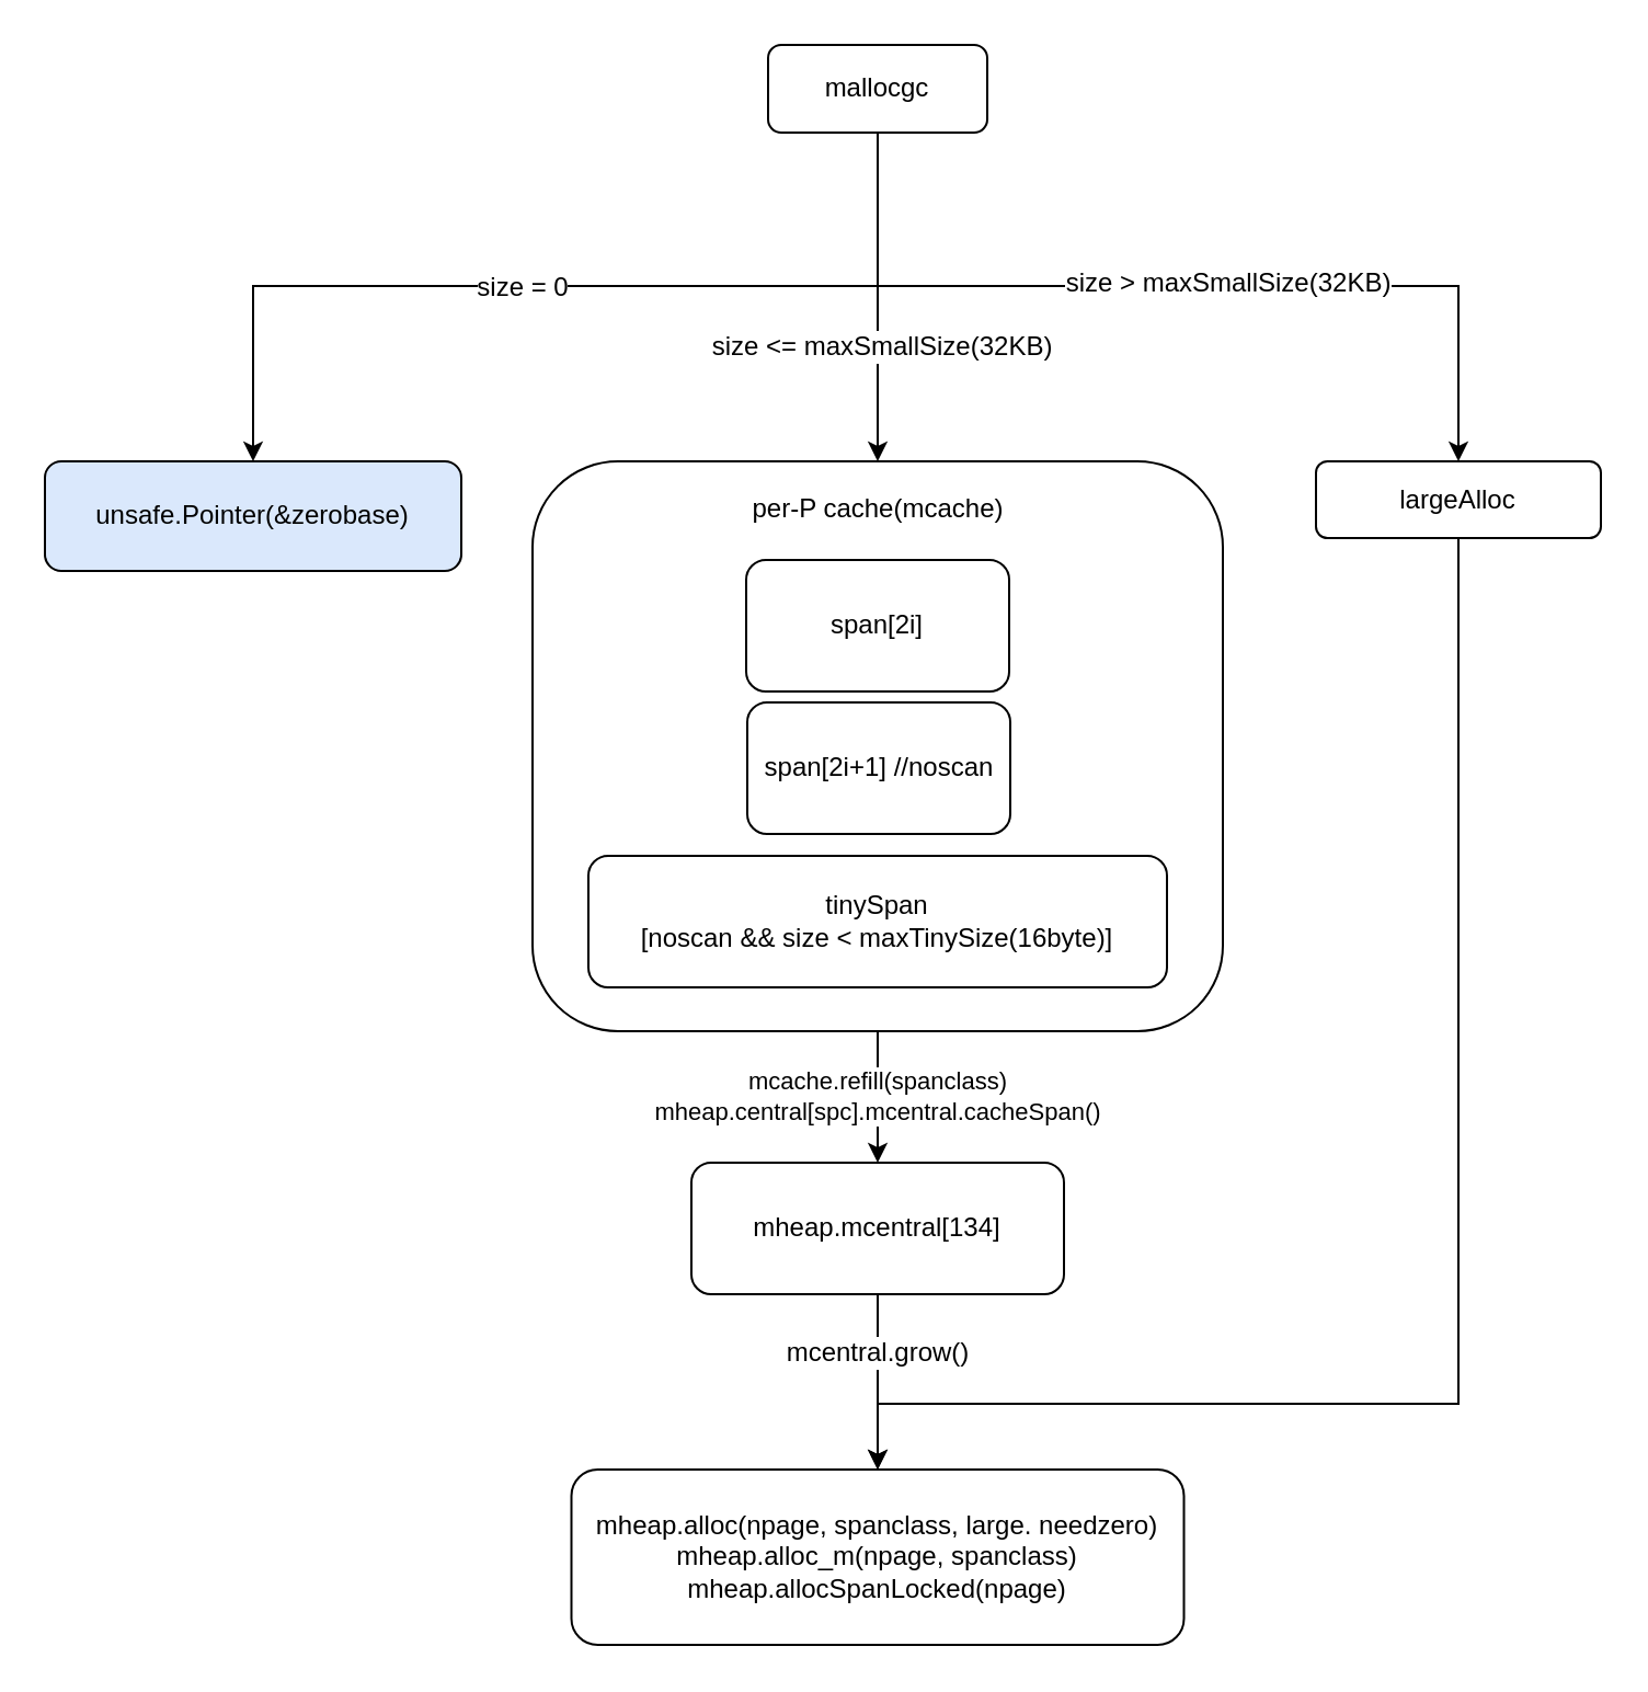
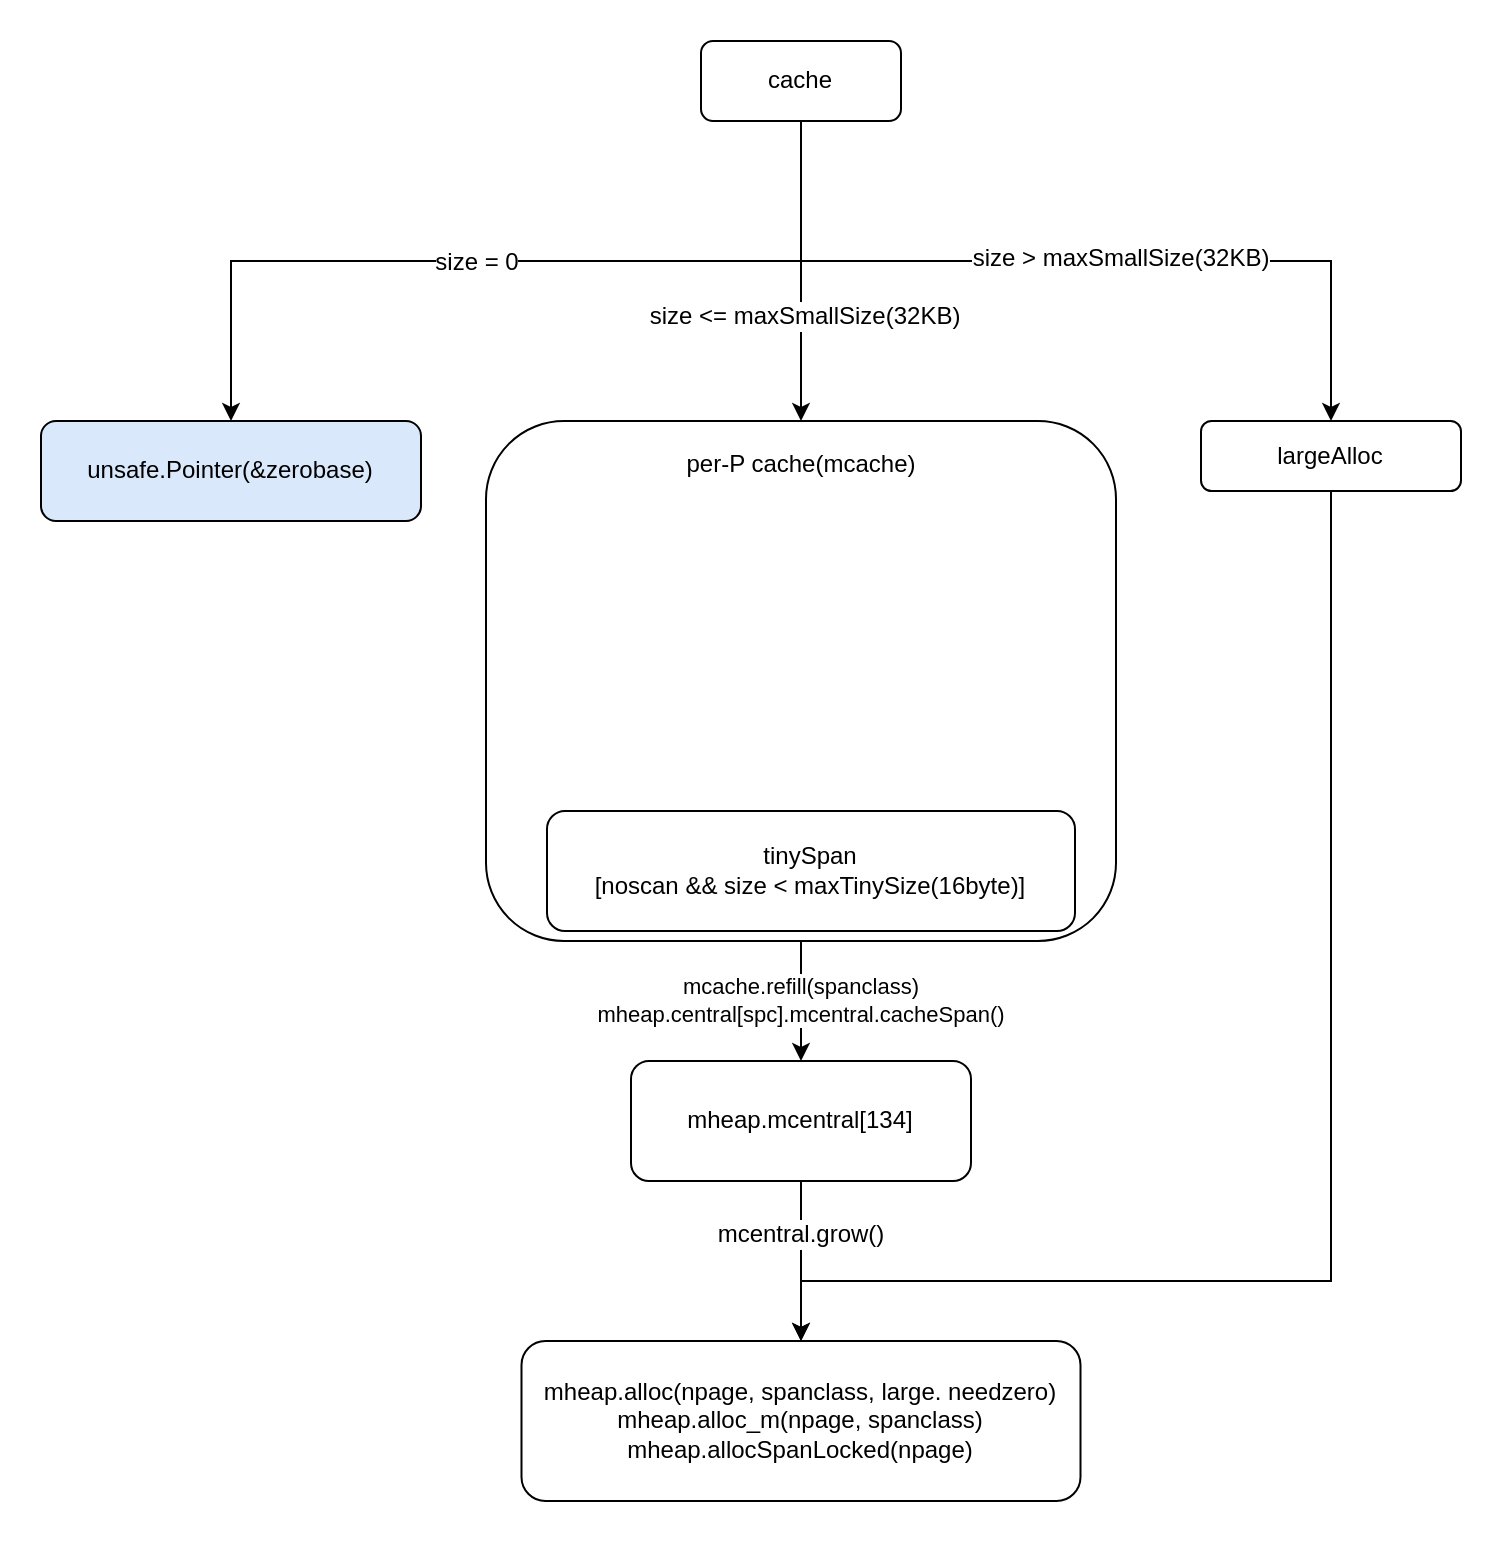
  <mxCell id="0" />
  <mxCell id="1" parent="0" />
  <mxCell id="2" style="edgeStyle=orthogonalEdgeStyle;rounded=0;orthogonalLoop=1;jettySize=auto;html=1;entryX=0.5;entryY=0;entryDx=0;entryDy=0;exitX=0.5;exitY=1;exitDx=0;exitDy=0;" edge="1" parent="1" source="8" target="9"><mxGeometry relative="1" as="geometry"><Array as="points"><mxPoint x="400" y="130" /><mxPoint x="115" y="130" /></Array></mxGeometry></mxCell>
  <mxCell id="3" value="size = 0" style="text;html=1;resizable=0;points=[];align=center;verticalAlign=middle;labelBackgroundColor=#ffffff;" vertex="1" connectable="0" parent="2"><mxGeometry x="0.521" relative="1" as="geometry"><mxPoint x="98.5" as="offset" /></mxGeometry></mxCell>
  <mxCell id="4" style="edgeStyle=orthogonalEdgeStyle;rounded=0;orthogonalLoop=1;jettySize=auto;html=1;entryX=0.5;entryY=0;entryDx=0;entryDy=0;exitX=0.5;exitY=1;exitDx=0;exitDy=0;" edge="1" parent="1" source="8" target="16"><mxGeometry relative="1" as="geometry"><Array as="points"><mxPoint x="400" y="130" /><mxPoint x="665" y="130" /></Array></mxGeometry></mxCell>
  <mxCell id="5" value="size &amp;gt; maxSmallSize(32KB)" style="text;html=1;resizable=0;points=[];align=center;verticalAlign=middle;labelBackgroundColor=#ffffff;" vertex="1" connectable="0" parent="4"><mxGeometry x="0.496" y="2" relative="1" as="geometry"><mxPoint x="-81" as="offset" /></mxGeometry></mxCell>
  <mxCell id="6" style="edgeStyle=orthogonalEdgeStyle;rounded=0;orthogonalLoop=1;jettySize=auto;html=1;" edge="1" parent="1" source="8" target="11"><mxGeometry relative="1" as="geometry" /></mxCell>
  <mxCell id="7" value="size &amp;lt;= maxSmallSize(32KB)" style="text;html=1;align=center;verticalAlign=middle;resizable=0;points=[];;labelBackgroundColor=#ffffff;" vertex="1" connectable="0" parent="6"><mxGeometry x="0.291" y="1" relative="1" as="geometry"><mxPoint as="offset" /></mxGeometry></mxCell>
- <mxCell id="8" value="mallocgc" style="rounded=1;whiteSpace=wrap;html=1;" vertex="1" parent="1"><mxGeometry x="350" y="20" width="100" height="40" as="geometry" /></mxCell>
+ <mxCell id="8" value="cache" style="rounded=1;whiteSpace=wrap;html=1;" vertex="1" parent="1"><mxGeometry x="350" y="20" width="100" height="40" as="geometry" /></mxCell>
  <mxCell id="9" value="unsafe.Pointer(&amp;amp;zerobase)" style="rounded=1;whiteSpace=wrap;html=1;fillColor=#dae8fc;" vertex="1" parent="1"><mxGeometry x="20" y="210" width="190" height="50" as="geometry" /></mxCell>
  <mxCell id="10" value="mcache.refill(spanclass)&lt;br&gt;mheap.central[spc].mcentral.cacheSpan()" style="edgeStyle=orthogonalEdgeStyle;rounded=0;orthogonalLoop=1;jettySize=auto;html=1;" edge="1" parent="1" source="11" target="19"><mxGeometry relative="1" as="geometry" /></mxCell>
  <mxCell id="11" value="per-P cache(mcache)&lt;br&gt;&lt;br&gt;&lt;br&gt;&lt;br&gt;&lt;br&gt;&lt;br&gt;&lt;br&gt;&lt;br&gt;&lt;br&gt;&lt;br&gt;&lt;br&gt;&lt;br&gt;&lt;br&gt;&lt;br&gt;&lt;br&gt;&lt;br&gt;" style="rounded=1;whiteSpace=wrap;html=1;" vertex="1" parent="1"><mxGeometry x="242.5" y="210" width="315" height="260" as="geometry" /></mxCell>
- <mxCell id="12" value="tinySpan&lt;br&gt;[noscan &amp;amp;&amp;amp; size &amp;lt; maxTinySize(16byte)]" style="rounded=1;whiteSpace=wrap;html=1;" vertex="1" parent="1"><mxGeometry x="268" y="390" width="264" height="60" as="geometry" /></mxCell>
- <mxCell id="13" value="span[2i+1] //noscan" style="rounded=1;whiteSpace=wrap;html=1;" vertex="1" parent="1"><mxGeometry x="340.5" y="320" width="120" height="60" as="geometry" /></mxCell>
- <mxCell id="14" value="span[2i]" style="rounded=1;whiteSpace=wrap;html=1;" vertex="1" parent="1"><mxGeometry x="340" y="255" width="120" height="60" as="geometry" /></mxCell>
+ <mxCell id="12" value="tinySpan&lt;br&gt;[noscan &amp;amp;&amp;amp; size &amp;lt; maxTinySize(16byte)]" style="rounded=1;whiteSpace=wrap;html=1;" vertex="1" parent="1"><mxGeometry x="273" y="405" width="264" height="60" as="geometry" /></mxCell>
  <mxCell id="15" style="edgeStyle=orthogonalEdgeStyle;rounded=0;orthogonalLoop=1;jettySize=auto;html=1;entryX=0.5;entryY=0;entryDx=0;entryDy=0;exitX=0.5;exitY=1;exitDx=0;exitDy=0;" edge="1" parent="1" source="16" target="20"><mxGeometry relative="1" as="geometry"><Array as="points"><mxPoint x="665" y="640" /><mxPoint x="400" y="640" /></Array></mxGeometry></mxCell>
  <mxCell id="16" value="&lt;span style=&quot;white-space: normal&quot;&gt;largeAlloc&lt;/span&gt;" style="rounded=1;whiteSpace=wrap;html=1;" vertex="1" parent="1"><mxGeometry x="600" y="210" width="130" height="35" as="geometry" /></mxCell>
  <mxCell id="17" style="edgeStyle=orthogonalEdgeStyle;rounded=0;orthogonalLoop=1;jettySize=auto;html=1;entryX=0.5;entryY=0;entryDx=0;entryDy=0;" edge="1" parent="1" source="19" target="20"><mxGeometry relative="1" as="geometry" /></mxCell>
  <mxCell id="18" value="mcentral.grow()" style="text;html=1;align=center;verticalAlign=middle;resizable=0;points=[];;labelBackgroundColor=#ffffff;" vertex="1" connectable="0" parent="17"><mxGeometry x="-0.35" y="-1" relative="1" as="geometry"><mxPoint as="offset" /></mxGeometry></mxCell>
  <mxCell id="19" value="mheap.mcentral[134]" style="rounded=1;whiteSpace=wrap;html=1;" vertex="1" parent="1"><mxGeometry x="315" y="530" width="170" height="60" as="geometry" /></mxCell>
  <mxCell id="20" value="mheap.alloc(npage, spanclass, large. needzero)&lt;br&gt;mheap.alloc_m(npage, spanclass)&lt;br&gt;mheap.allocSpanLocked(npage)" style="rounded=1;whiteSpace=wrap;html=1;" vertex="1" parent="1"><mxGeometry x="260.25" y="670" width="279.5" height="80" as="geometry" /></mxCell>
